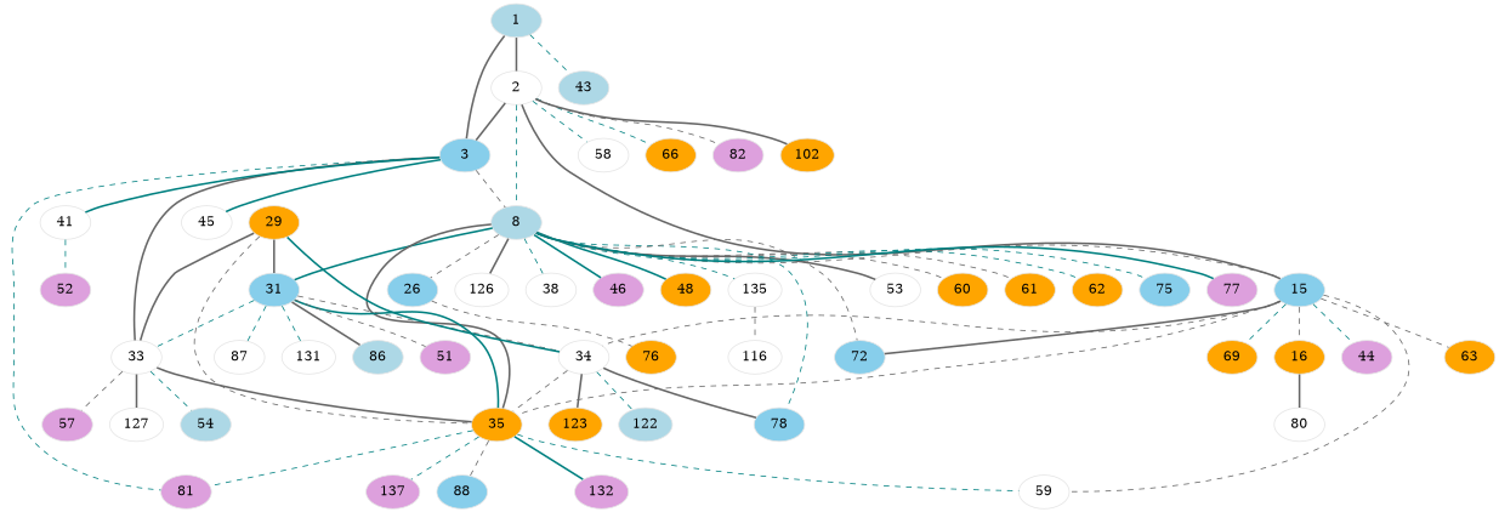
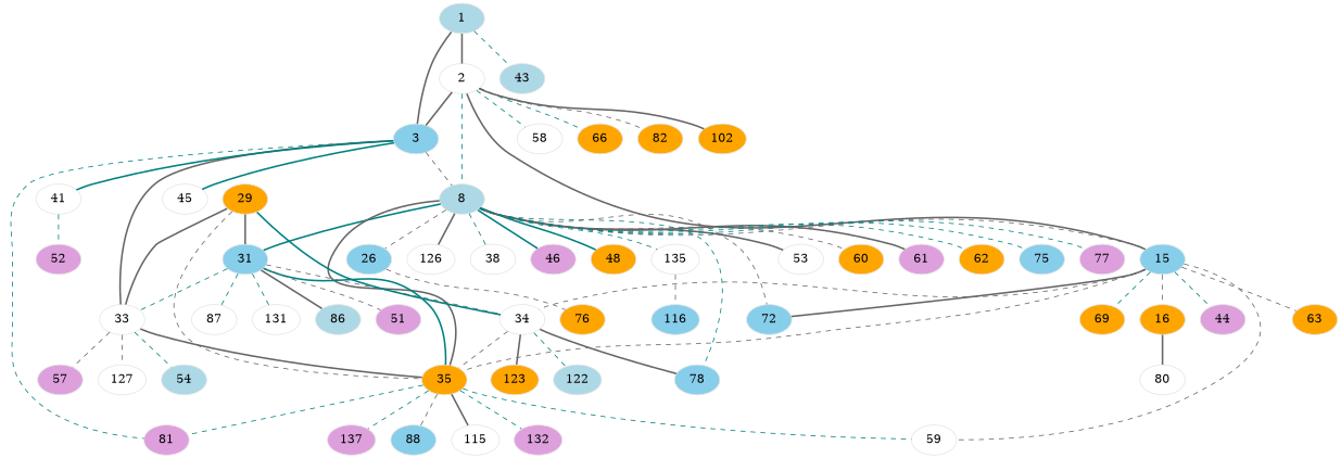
  graph {
    node [color=gray90 fillcolor=white style=filled]
    edge [color=gray40 style=dashed]
    1 [fillcolor=lightblue super="+5+90"]
    2 [super="+56+4+84"]
    3 [fillcolor=skyblue super="+7"]
    43 [fillcolor=lightblue]
    8 [fillcolor=lightblue super="+12+9+42"]
    15 [fillcolor=skyblue super="+121+40+17+67+19+18"]
    58
    66 [fillcolor=orange]
-   82 [fillcolor=plum]
+   82 [fillcolor=orange]
    102 [fillcolor=orange]
    33
    41 [super="+114"]
    45
    81 [fillcolor=plum super="+95+105"]
    26 [fillcolor=skyblue super="+130+28"]
    31 [fillcolor=skyblue super="+86+32"]
    35 [fillcolor=orange]
    38
    46 [fillcolor=plum]
    48 [fillcolor=orange]
    53
    60 [fillcolor=orange]
-   61 [fillcolor=orange]
+   61 [fillcolor=plum]
    62 [fillcolor=orange]
    n25 [fillcolor=skyblue label=78]
    72 [fillcolor=skyblue]
    75 [fillcolor=skyblue]
    77 [fillcolor=plum]
    126
    135
    16 [fillcolor=orange super="+39"]
    34
    44 [fillcolor=plum]
    59
    63 [fillcolor=orange super="+73"]
    69 [fillcolor=orange]
    54 [fillcolor=lightblue]
    57 [fillcolor=plum]
    127
    52 [fillcolor=plum]
    80
    76 [fillcolor=orange]
    n43 [fillcolor=lightblue label=86]
    51 [fillcolor=plum super="+96"]
    87
    131
    88 [fillcolor=skyblue]
+   115
    132 [fillcolor=plum]
    137 [fillcolor=plum]
-   116
+   116 [fillcolor=skyblue]
    123 [fillcolor=orange]
    n53 [fillcolor=lightblue label=122]
    29 [fillcolor=orange super="+30"]
    1 -- 2 [style=bold weight=6]
    1 -- 3 [style=bold weight=6]
    1 -- 43 [color=teal]
    2 -- 3 [style=bold weight=4]
    2 -- 8 [color=teal weight=4]
    2 -- 15 [style=bold]
    2 -- 58 [color=teal]
    2 -- 66 [color=teal]
    2 -- 82
    2 -- 102 [style=bold]
    3 -- 8 [weight=2]
    3 -- 33 [style=bold]
    3 -- 41 [color=teal style=bold]
    3 -- 45 [color=teal style=bold]
    3 -- 81 [color=teal]
    8 -- 15 [weight=5]
    8 -- 26 [weight=10]
    8 -- 31 [color=teal style=bold weight=3]
    8 -- 35 [style=bold]
    8 -- 38 [color=teal]
    8 -- 46 [color=teal style=bold]
    8 -- 48 [color=teal style=bold]
    8 -- 53 [style=bold]
    8 -- 60
-   8 -- 61
+   8 -- 61 [style=bold]
    8 -- 62 [color=teal]
    8 -- n25 [color=teal]
    8 -- 72 [weight=2]
    8 -- 75 [color=teal]
-   8 -- 77 [color=teal style=bold]
+   8 -- 77 [color=teal]
    8 -- 126 [style=bold]
    8 -- 135 [color=teal]
    15 -- 35
    15 -- 72 [style=bold]
    15 -- 16 [weight=6]
    15 -- 34
    15 -- 44 [color=teal]
    15 -- 59
    15 -- 63
    15 -- 69 [color=teal]
    33 -- 35 [style=bold]
    33 -- 54 [color=teal]
    33 -- 57
-   33 -- 127 [style=bold]
+   33 -- 127
    41 -- 52 [color=teal]
    26 -- 76
    31 -- 33 [color=teal weight=2]
    31 -- 35 [color=teal style=bold weight=2]
    31 -- 34 [weight=2]
    31 -- n43 [style=bold]
    31 -- 51
    31 -- 87 [color=teal]
    31 -- 131 [color=teal]
    35 -- 81 [color=teal]
    35 -- 59 [color=teal]
    35 -- 88
-   35 -- 132 [color=teal style=bold]
+   35 -- 115 [style=bold]
+   35 -- 132 [color=teal]
    35 -- 137 [color=teal]
    135 -- 116
    16 -- 80 [style=bold]
    34 -- 35
    34 -- n25 [style=bold]
    34 -- 123 [style=bold]
    34 -- n53 [color=teal]
    29 -- 33 [style=bold weight=2]
    29 -- 31 [style=bold weight=4]
    29 -- 35 [weight=2]
    29 -- 34 [color=teal style=bold weight=2]
  }
